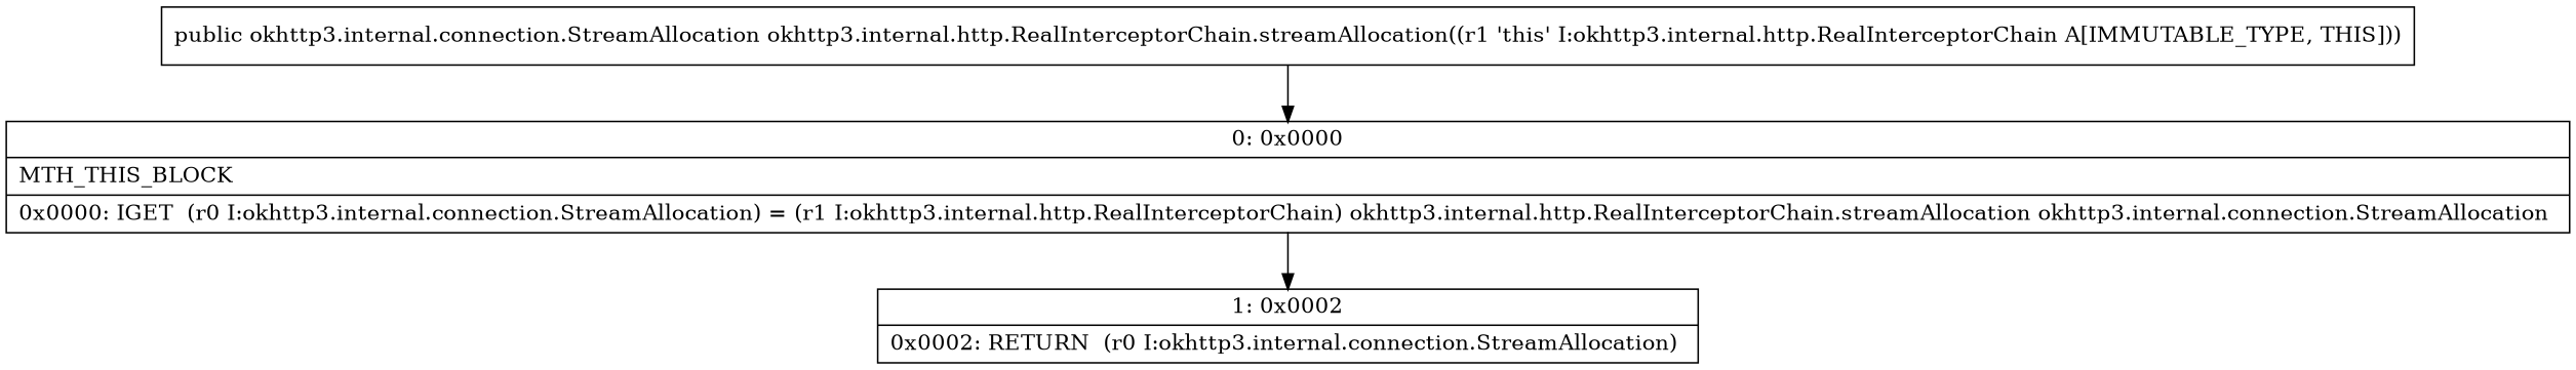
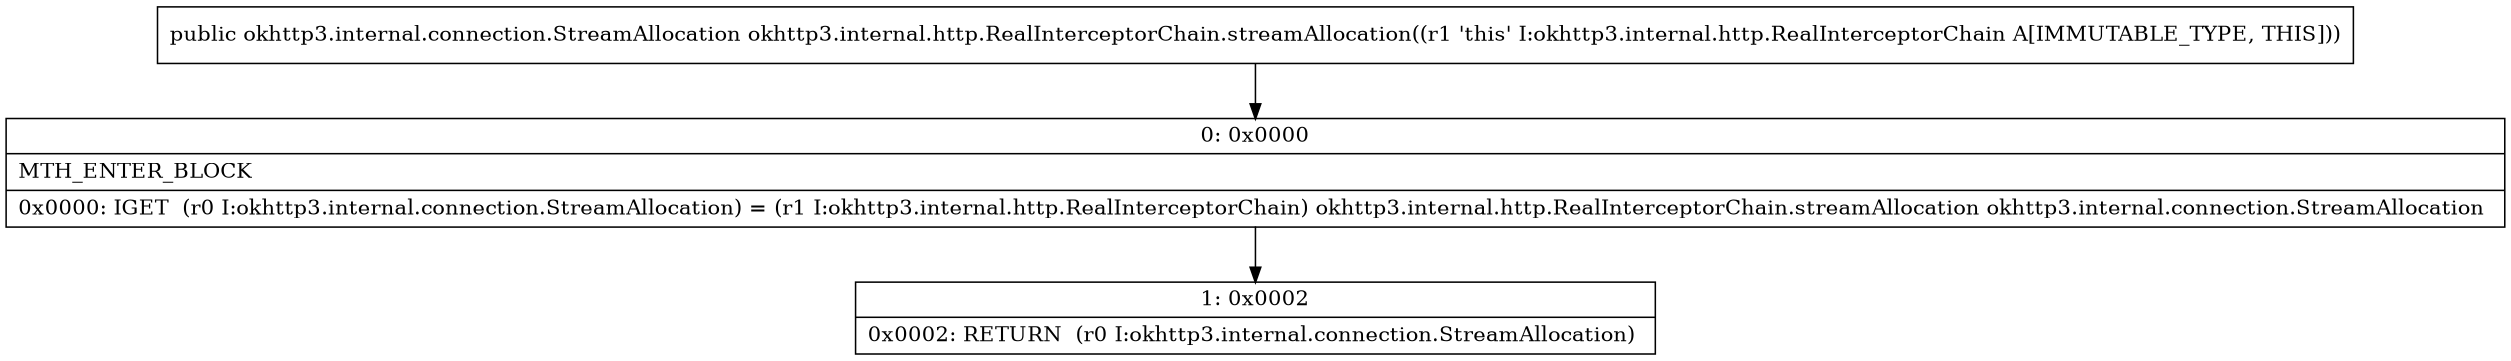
  digraph {
    node [shape=record]
-   n1 [label="{0\:\ 0x0000|MTH_THIS_BLOCK\l|0x0000: IGET  (r0 I:okhttp3.internal.connection.StreamAllocation) = (r1 I:okhttp3.internal.http.RealInterceptorChain) okhttp3.internal.http.RealInterceptorChain.streamAllocation okhttp3.internal.connection.StreamAllocation \l}"]
+   n1 [label="{0\:\ 0x0000|MTH_ENTER_BLOCK\l|0x0000: IGET  (r0 I:okhttp3.internal.connection.StreamAllocation) = (r1 I:okhttp3.internal.http.RealInterceptorChain) okhttp3.internal.http.RealInterceptorChain.streamAllocation okhttp3.internal.connection.StreamAllocation \l}"]
    n2 [label="{1\:\ 0x0002|0x0002: RETURN  (r0 I:okhttp3.internal.connection.StreamAllocation) \l}"]
    n3 [label="{public okhttp3.internal.connection.StreamAllocation okhttp3.internal.http.RealInterceptorChain.streamAllocation((r1 'this' I:okhttp3.internal.http.RealInterceptorChain A[IMMUTABLE_TYPE, THIS])) }"]
    n1 -> n2
    n3 -> n1
  }
